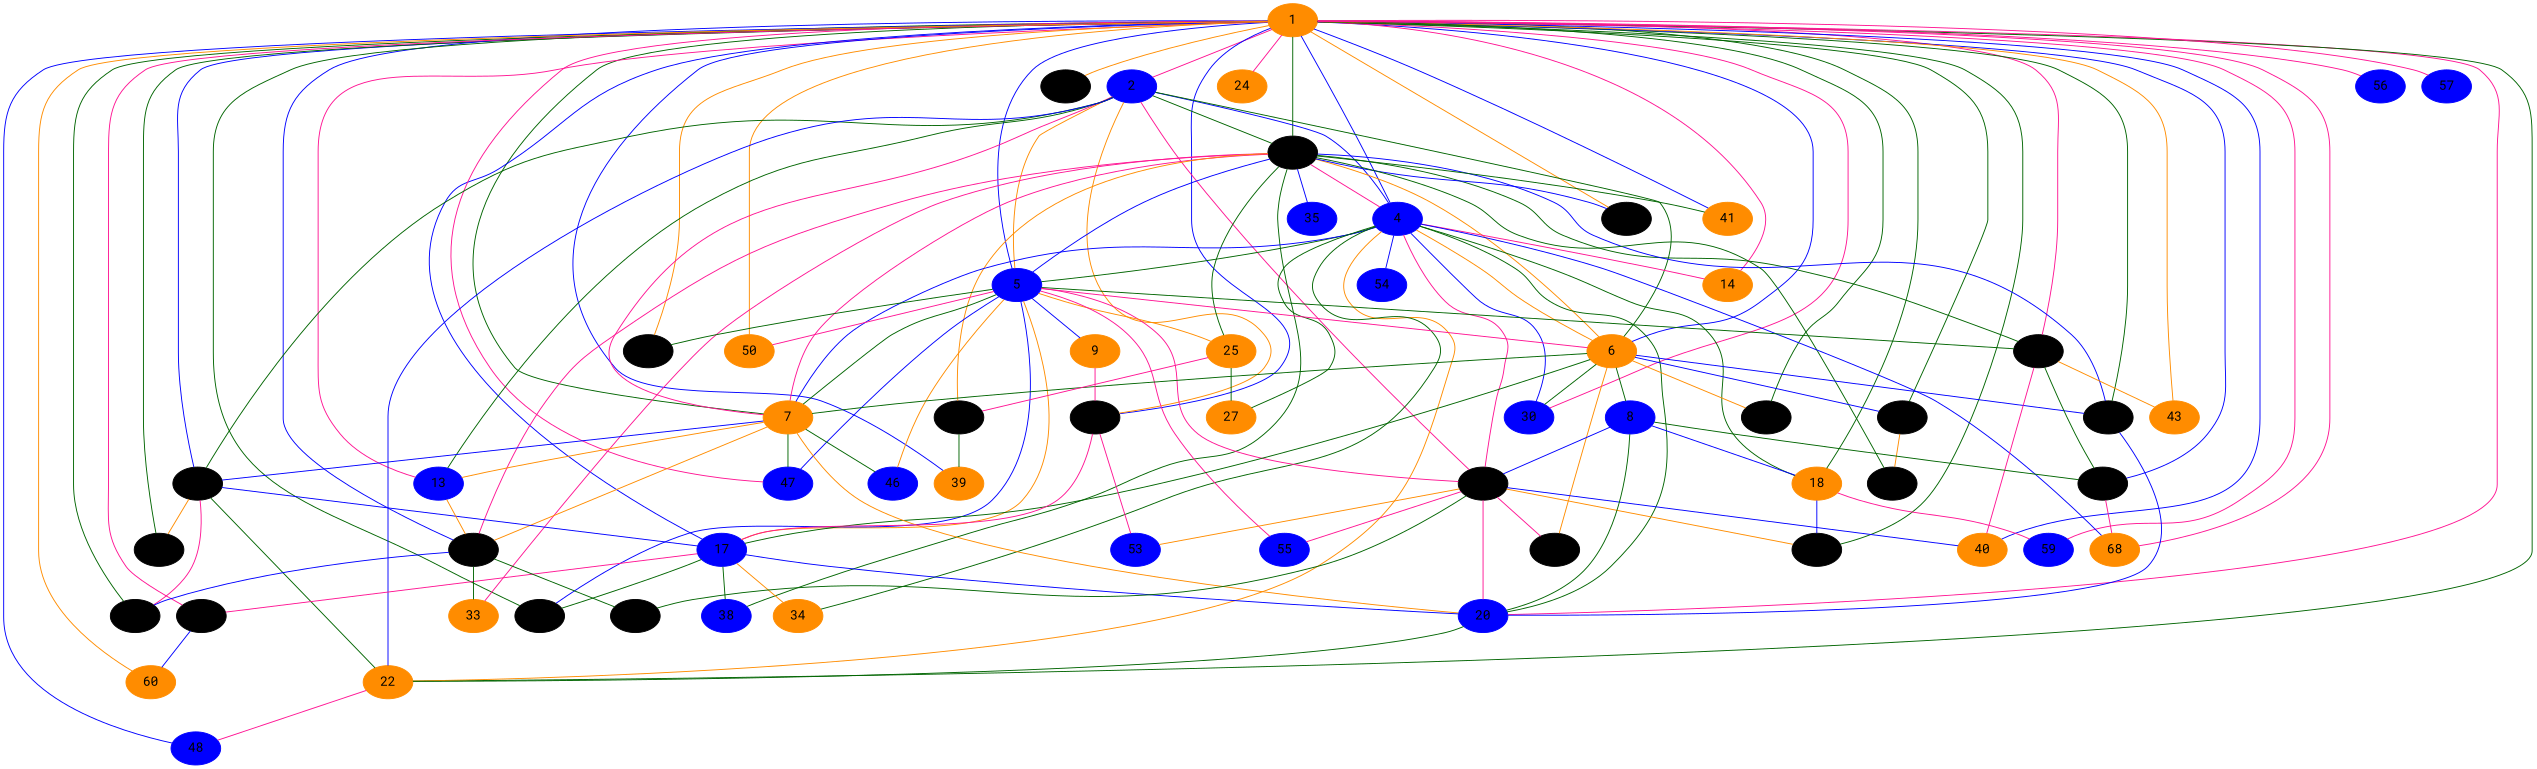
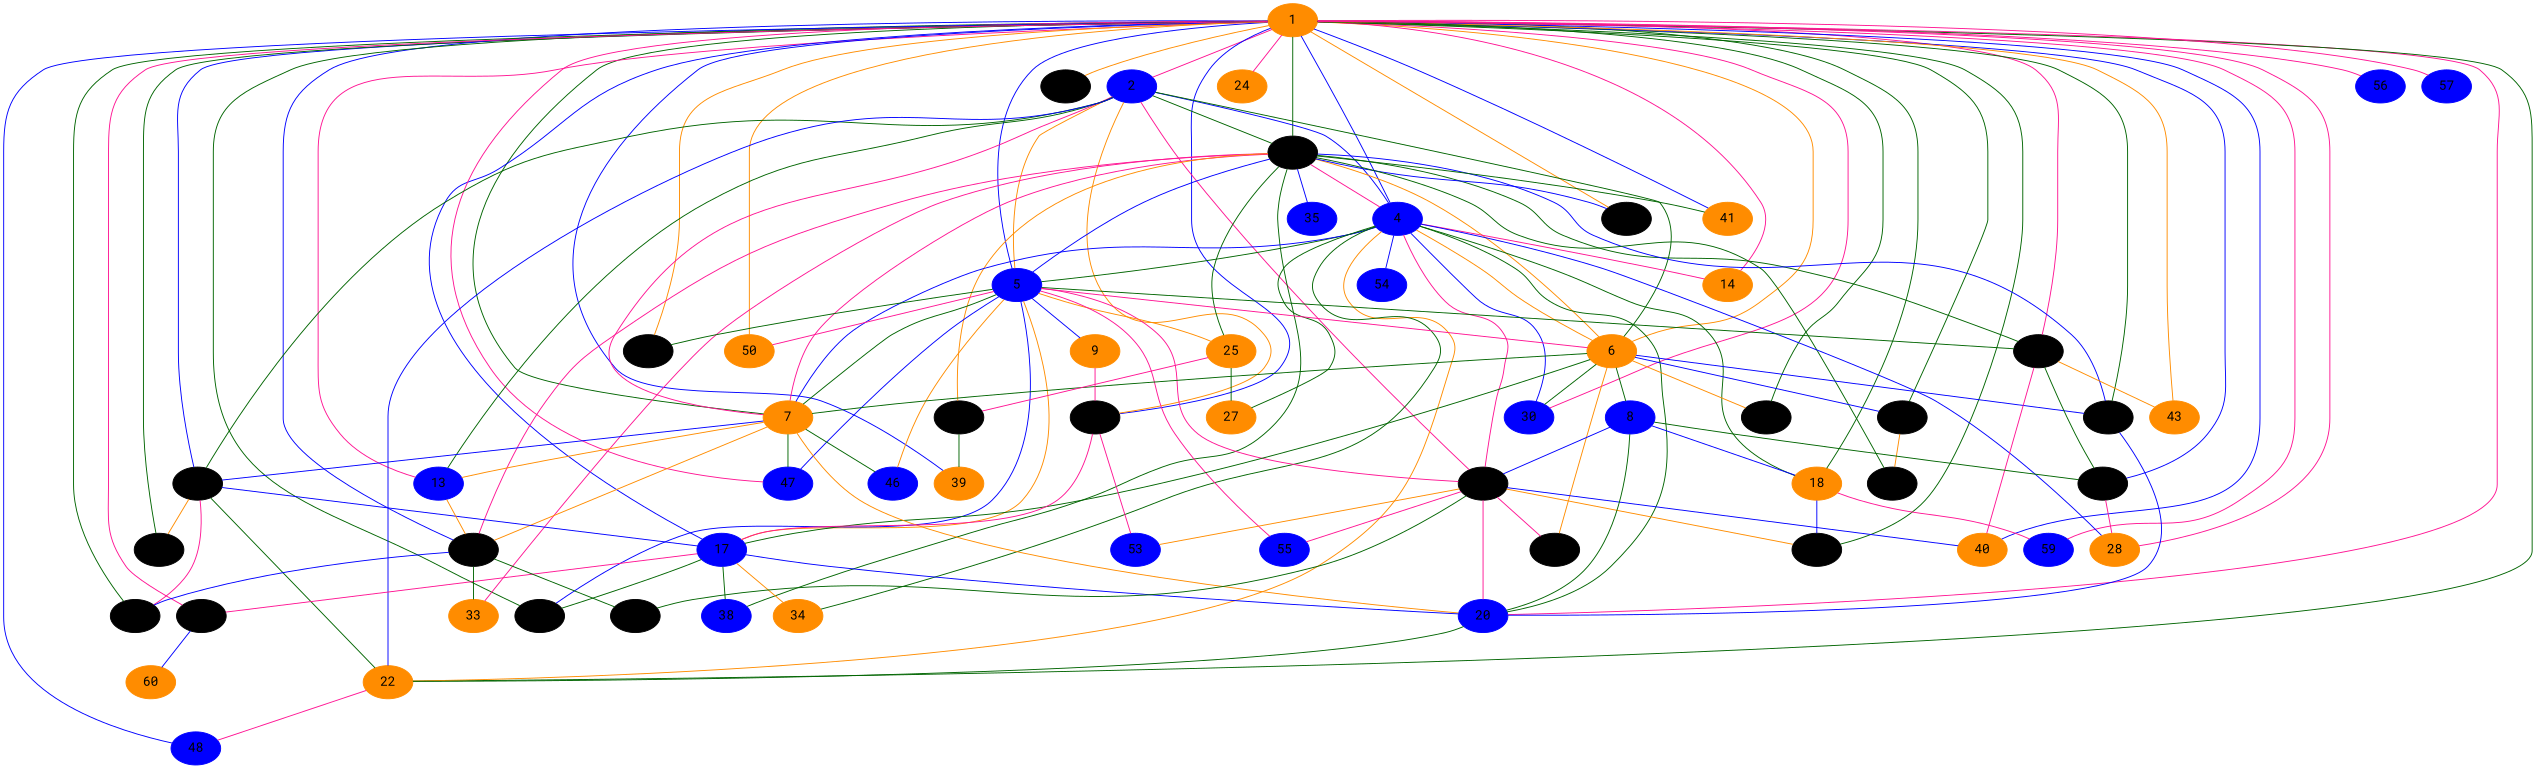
  graph {
    fontname="Roboto Mono"
    node [color=black fontname="Roboto Mono" style=filled]
    edge [color=darkgreen fontname="Roboto Mono" weight=1.0]
    1 [color=darkorange]
    2 [color=blue]
    3
    4 [color=blue]
    5 [color=blue]
    6 [color=darkorange]
    7 [color=darkorange]
    10
    11
    12
    13 [color=blue]
    14 [color=darkorange]
    16
    17 [color=blue]
    18 [color=darkorange]
    19
    20 [color=blue]
    21
    22 [color=darkorange]
    23
    24 [color=darkorange]
    26
-   28 [color=darkorange label=68]
+   28 [color=darkorange]
    29
    30 [color=blue]
    31
    32
    37
    39 [color=darkorange]
    40 [color=darkorange]
    41 [color=darkorange]
    42
    43 [color=darkorange]
    45
    47 [color=blue]
    48 [color=blue]
    50 [color=darkorange]
    51
    52
    56 [color=blue]
    57 [color=blue]
    59 [color=blue]
    60 [color=darkorange]
    15
    25 [color=darkorange]
    33 [color=darkorange]
    35 [color=blue]
    36
    38 [color=blue]
    49
    27 [color=darkorange]
    34 [color=darkorange]
    54 [color=blue]
    9 [color=darkorange]
    46 [color=blue]
    55 [color=blue]
    8 [color=blue]
    44
    53 [color=blue]
    58
    1 -- 2 [color=deeppink weight=4.0]
    1 -- 3 [weight=7.0]
    1 -- 4 [color=blue weight=5.0]
    1 -- 5 [color=blue weight=8.0]
-   1 -- 6 [color=blue weight=8.0]
+   1 -- 6 [color=darkorange weight=8.0]
    1 -- 7 [weight=7.0]
    1 -- 10 [color=blue]
    1 -- 11 [color=deeppink]
    1 -- 12 [weight=2.0]
    1 -- 13 [color=deeppink]
    1 -- 14 [color=deeppink]
    1 -- 16 [color=blue weight=3.0]
    1 -- 17 [color=blue weight=3.0]
    1 -- 18 [weight=2.0]
    1 -- 19 [color=darkorange]
    1 -- 20 [color=deeppink weight=2.0]
    1 -- 21 [color=darkorange weight=2.0]
    1 -- 22
    1 -- 23 [color=blue]
    1 -- 24 [color=deeppink]
    1 -- 26
    1 -- 28 [color=deeppink weight=3.0]
    1 -- 29 [color=darkorange]
    1 -- 30 [color=deeppink]
    1 -- 31 [color=blue weight=2.0]
    1 -- 32 [weight=3.0]
    1 -- 37
    1 -- 39 [color=blue]
    1 -- 40 [color=blue]
    1 -- 41 [color=blue]
    1 -- 42
    1 -- 43 [color=darkorange]
    1 -- 45
    1 -- 47 [color=deeppink]
    1 -- 48 [color=blue]
    1 -- 50 [color=darkorange]
    1 -- 51
    1 -- 52 [color=deeppink]
    1 -- 56 [color=deeppink weight=2.0]
    1 -- 57 [color=deeppink weight=2.0]
    1 -- 59 [color=deeppink]
-   1 -- 60 [color=darkorange]
    2 -- 3
    2 -- 4 [color=blue]
    2 -- 5 [color=darkorange weight=2.0]
    2 -- 6 [weight=3.0]
    2 -- 7 [color=deeppink]
    2 -- 10
    2 -- 13
    2 -- 16 [color=darkorange]
    2 -- 22 [color=blue weight=4.0]
    2 -- 15 [color=deeppink]
    3 -- 4 [color=deeppink weight=2.0]
    3 -- 5 [color=blue weight=2.0]
    3 -- 6 [color=darkorange]
    3 -- 7 [color=deeppink]
    3 -- 11 [weight=2.0]
    3 -- 12 [color=blue]
    3 -- 19 [color=blue]
    3 -- 31 [color=deeppink]
    3 -- 41
    3 -- 25
    3 -- 33 [color=deeppink]
    3 -- 35 [color=blue]
    3 -- 36 [color=darkorange]
    3 -- 38
    3 -- 49
    4 -- 5 [weight=3.0]
    4 -- 6 [color=darkorange]
    4 -- 7 [color=blue]
    4 -- 14 [color=deeppink]
    4 -- 18
    4 -- 20
    4 -- 22 [color=darkorange weight=2.0]
    4 -- 28 [color=blue]
    4 -- 30 [color=blue]
    4 -- 15 [color=deeppink]
    4 -- 27
    4 -- 34
    4 -- 54 [color=blue]
    5 -- 6 [color=deeppink weight=3.0]
    5 -- 7 [weight=3.0]
    5 -- 11
    5 -- 17 [color=darkorange]
    5 -- 29 [weight=2.0]
    5 -- 32 [color=blue]
    5 -- 47 [color=blue]
    5 -- 50 [color=deeppink]
    5 -- 15 [color=deeppink]
    5 -- 25 [color=darkorange]
    5 -- 9 [color=blue]
    5 -- 46 [color=darkorange weight=2.0]
    5 -- 55 [color=deeppink]
    6 -- 7
    6 -- 12 [color=blue]
    6 -- 17
    6 -- 30
    6 -- 37 [color=blue]
    6 -- 45 [color=darkorange]
    6 -- 8
    6 -- 44 [color=darkorange]
    7 -- 10 [color=blue]
    7 -- 13 [color=darkorange]
    7 -- 20 [color=darkorange weight=7.0]
    7 -- 31 [color=darkorange]
    7 -- 47
    7 -- 46
    10 -- 17 [color=blue]
    10 -- 22
    10 -- 26 [color=darkorange]
    10 -- 51 [color=deeppink]
    11 -- 23
    11 -- 40 [color=deeppink]
    11 -- 43 [color=darkorange]
    12 -- 20 [color=blue]
    13 -- 31 [color=darkorange]
    16 -- 17 [color=deeppink]
    16 -- 53 [color=deeppink]
    17 -- 20 [color=blue]
    17 -- 32
    17 -- 52 [color=deeppink]
    17 -- 38
    17 -- 34 [color=darkorange]
    18 -- 42 [color=blue]
    18 -- 59 [color=deeppink]
    20 -- 22
    22 -- 48 [color=deeppink]
    23 -- 28 [color=deeppink]
    31 -- 51 [color=blue]
    31 -- 33
    31 -- 58
    37 -- 49 [color=darkorange]
    52 -- 60 [color=blue]
    15 -- 20 [color=deeppink]
    15 -- 40 [color=blue]
    15 -- 42 [color=darkorange]
    15 -- 55 [color=deeppink]
    15 -- 44 [color=deeppink]
    15 -- 53 [color=darkorange]
    15 -- 58
    25 -- 36 [color=deeppink]
    25 -- 27
    36 -- 39
    9 -- 16 [color=deeppink]
    8 -- 18 [color=blue]
    8 -- 20
    8 -- 23
    8 -- 15 [color=blue]
  }
